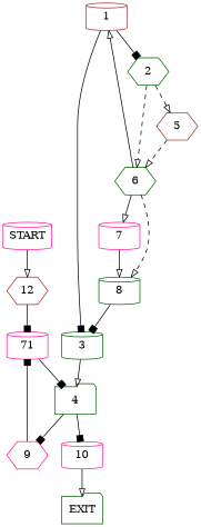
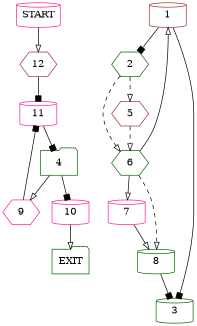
  digraph {
    node [color=darkgreen shape=cylinder]
    edge [arrowhead=onormal style=solid]
    n1 [color=deeppink label=START]
    12 [color=brown shape=hexagon]
    1 [color=brown]
    2 [shape=hexagon]
    3
-   11 [color=deeppink label=71]
+   11 [color=deeppink]
    n7 [label=EXIT shape=folder]
    5 [color=brown shape=hexagon]
    6 [shape=hexagon]
    4 [shape=folder]
    7 [color=deeppink]
    8
    9 [color=deeppink shape=hexagon]
    10 [color=deeppink]
    n1 -> 12
    12 -> 11 [arrowhead=box]
    1 -> 2 [arrowhead=box]
    1 -> 3 [arrowhead=box]
    2 -> 5 [style=dashed]
    2 -> 6 [style=dashed]
-   3 -> 4
    11 -> 4 [arrowhead=box]
    5 -> 6 [style=dashed]
    6 -> 1
    6 -> 7
    6 -> 8 [style=dashed]
-   4 -> 9 [arrowhead=box]
+   4 -> 9
    4 -> 10 [arrowhead=box]
    7 -> 8
    8 -> 3 [arrowhead=box]
    9 -> 11 [arrowhead=box]
    10 -> n7
  }
